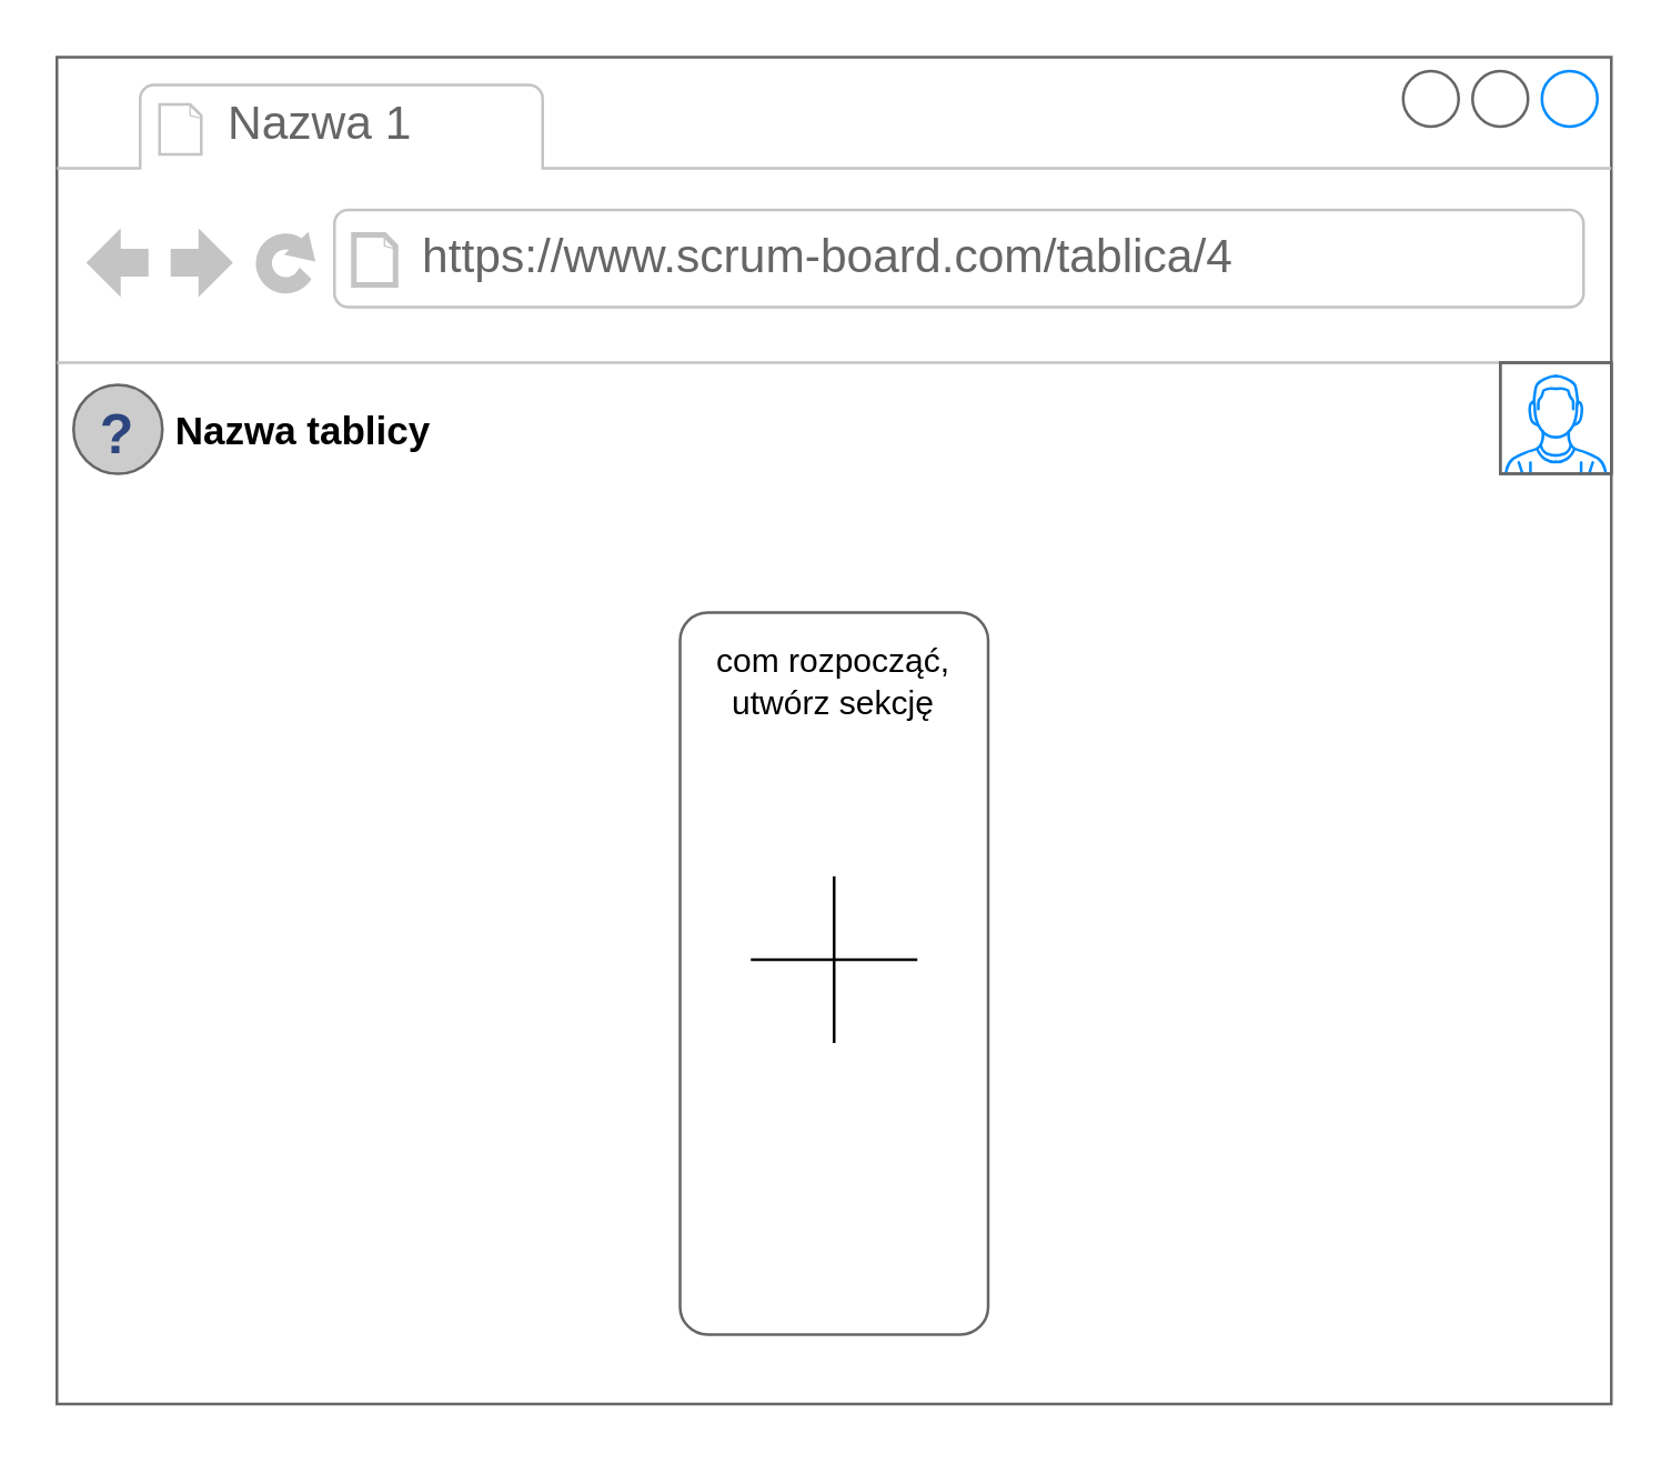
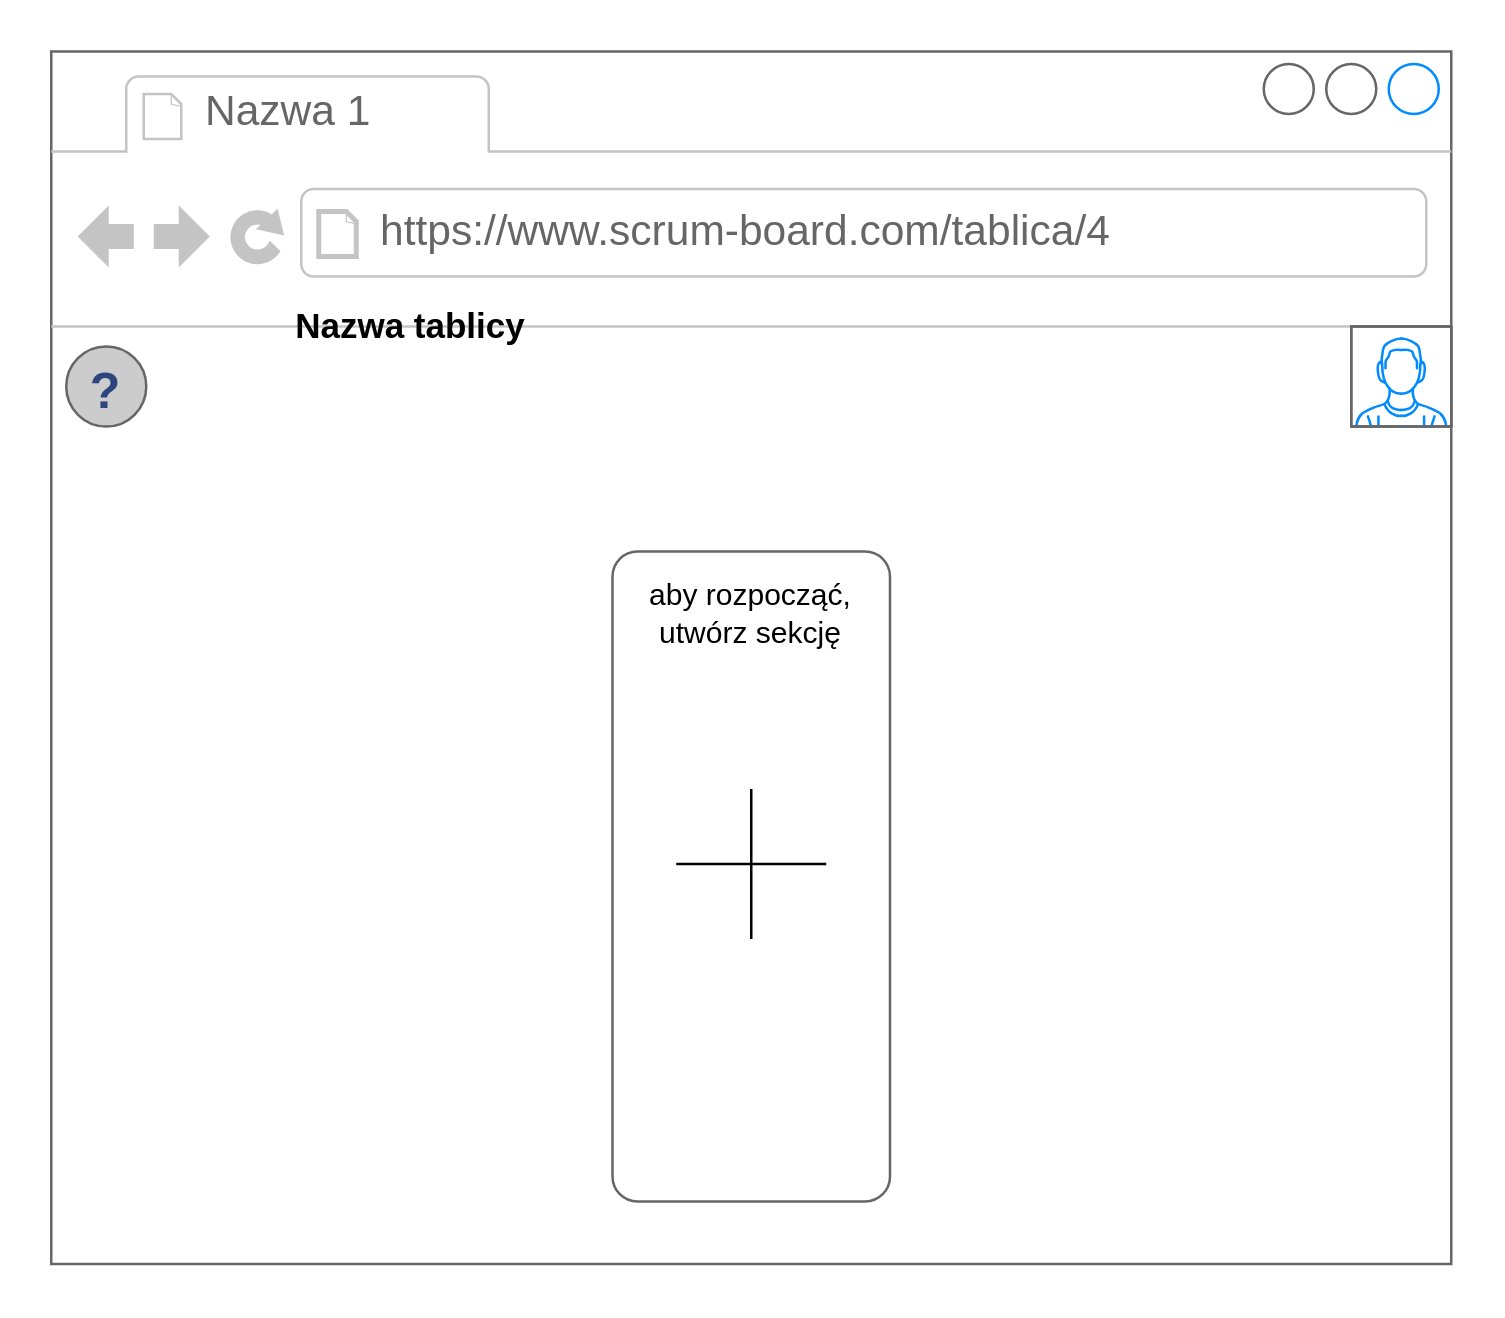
  <mxCell id="0" />
  <mxCell id="1" parent="0" />
  <mxCell id="2" value="" style="strokeWidth=1;shadow=0;dashed=0;align=center;html=1;shape=mxgraph.mockup.containers.browserWindow;rSize=0;strokeColor=#666666;strokeColor2=#008cff;strokeColor3=#c4c4c4;mainText=,;recursiveResize=0;" vertex="1" parent="1"><mxGeometry x="20" y="20" width="560" height="485" as="geometry" /></mxCell>
  <mxCell id="3" value="Nazwa 1" style="strokeWidth=1;shadow=0;dashed=0;align=center;html=1;shape=mxgraph.mockup.containers.anchor;fontSize=17;fontColor=#666666;align=left;whiteSpace=wrap;" vertex="1" parent="2"><mxGeometry x="60" y="12" width="110" height="26" as="geometry" /></mxCell>
  <mxCell id="4" value="https://www.scrum-board.com/tablica/4" style="strokeWidth=1;shadow=0;dashed=0;align=center;html=1;shape=mxgraph.mockup.containers.anchor;rSize=0;fontSize=17;fontColor=#666666;align=left;" vertex="1" parent="2"><mxGeometry x="130" y="60" width="250" height="26" as="geometry" /></mxCell>
  <mxCell id="5" value="" style="verticalLabelPosition=bottom;shadow=0;dashed=0;align=center;html=1;verticalAlign=top;strokeWidth=1;shape=mxgraph.mockup.containers.userMale;strokeColor=#666666;strokeColor2=#008cff;" vertex="1" parent="2"><mxGeometry x="520" y="110" width="40" height="40" as="geometry" /></mxCell>
  <mxCell id="6" value="" style="strokeWidth=1;shadow=0;dashed=0;align=center;html=1;shape=mxgraph.mockup.forms.anchor;align=right;spacingRight=2;fontColor=#666666;" vertex="1" parent="2"><mxGeometry x="60" y="200" width="50" height="18" as="geometry" /></mxCell>
  <mxCell id="7" value="" style="strokeWidth=1;shadow=0;dashed=0;align=center;html=1;shape=mxgraph.mockup.forms.anchor;align=right;spacingRight=2;fontColor=#666666;" vertex="1" parent="2"><mxGeometry x="60" y="230" width="50" height="18" as="geometry" /></mxCell>
  <mxCell id="8" value="" style="verticalLabelPosition=bottom;shadow=0;dashed=0;align=center;html=1;verticalAlign=top;strokeWidth=1;shape=mxgraph.mockup.misc.help_icon;" vertex="1" parent="2"><mxGeometry x="6" y="118" width="32" height="32" as="geometry" /></mxCell>
- <mxCell id="9" value="&lt;font style=&quot;font-size: 14px;&quot;&gt;&lt;b&gt;Nazwa tablicy&lt;/b&gt;&lt;/font&gt;" style="text;html=1;align=center;verticalAlign=middle;whiteSpace=wrap;rounded=0;" vertex="1" parent="2"><mxGeometry x="38" y="120" width="102" height="30" as="geometry" /></mxCell>
+ <mxCell id="9" value="&lt;font style=&quot;font-size: 14px;&quot;&gt;&lt;b&gt;Nazwa tablicy&lt;/b&gt;&lt;/font&gt;" style="text;html=1;align=center;verticalAlign=middle;whiteSpace=wrap;rounded=0;" vertex="1" parent="2"><mxGeometry x="93" y="95" width="102" height="30" as="geometry" /></mxCell>
  <mxCell id="10" value="" style="shape=mxgraph.mockup.containers.marginRect;rectMarginTop=10;strokeColor=#666666;strokeWidth=1;dashed=0;rounded=1;arcSize=5;recursiveResize=0;html=1;whiteSpace=wrap;" vertex="1" parent="2"><mxGeometry x="224.5" y="190" width="111" height="270" as="geometry" /></mxCell>
- <mxCell id="11" value="com rozpocząć, utwórz sekcję" style="text;html=1;align=center;verticalAlign=middle;whiteSpace=wrap;rounded=0;" vertex="1" parent="2"><mxGeometry x="235" y="210" width="90" height="30" as="geometry" /></mxCell>
+ <mxCell id="11" value="aby rozpocząć, utwórz sekcję" style="text;html=1;align=center;verticalAlign=middle;whiteSpace=wrap;rounded=0;" vertex="1" parent="2"><mxGeometry x="235" y="210" width="90" height="30" as="geometry" /></mxCell>
  <mxCell id="12" value="" style="endArrow=none;html=1;rounded=0;" edge="1" parent="2"><mxGeometry width="50" height="50" relative="1" as="geometry"><mxPoint x="280" y="355" as="sourcePoint" /><mxPoint x="280" y="295" as="targetPoint" /></mxGeometry></mxCell>
  <mxCell id="13" value="" style="endArrow=none;html=1;rounded=0;" edge="1" parent="2"><mxGeometry width="50" height="50" relative="1" as="geometry"><mxPoint x="250" y="325" as="sourcePoint" /><mxPoint x="310" y="325" as="targetPoint" /><Array as="points"><mxPoint x="280" y="325" /></Array></mxGeometry></mxCell>
